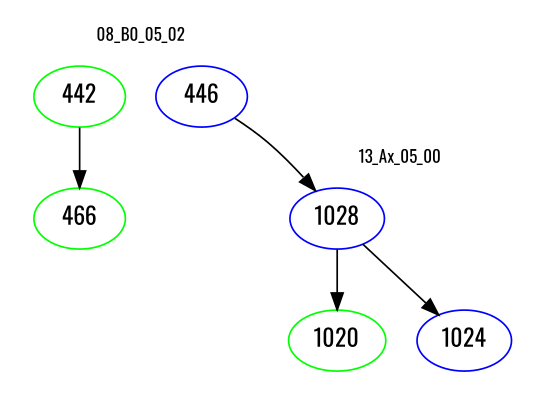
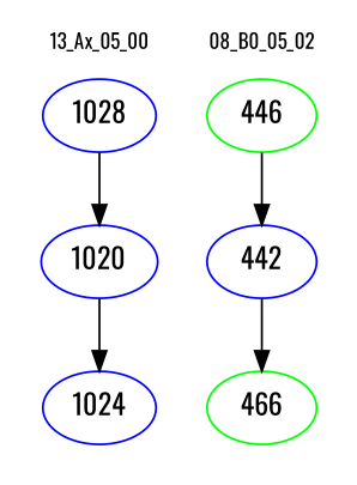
  digraph {
    fontname=Oswald
    node [color=blue fontname=Oswald]
    edge [color=black fontname=Oswald]
    n1 [label=1028]
-   n2 [color=green label=1020]
+   n2 [label=1020]
    n3 [label=1024]
-   n4 [label=446]
-   n5 [color=green label=442]
+   n4 [color=green label=446]
+   n5 [label=442]
    n6 [color=green label=466]
    subgraph cluster_1 {
      color=white
      fontsize=10
      label="13_Ax_05_00"
      n1
      n2
      n3
    }
    subgraph cluster_2 {
      color=white
      fontsize=10
      label="08_B0_05_02"
      n4
      n5
      n6
    }
    n1 -> n2
-   n1 -> n3
-   n4 -> n1
+   n2 -> n3
+   n4 -> n5
    n5 -> n6
  }
